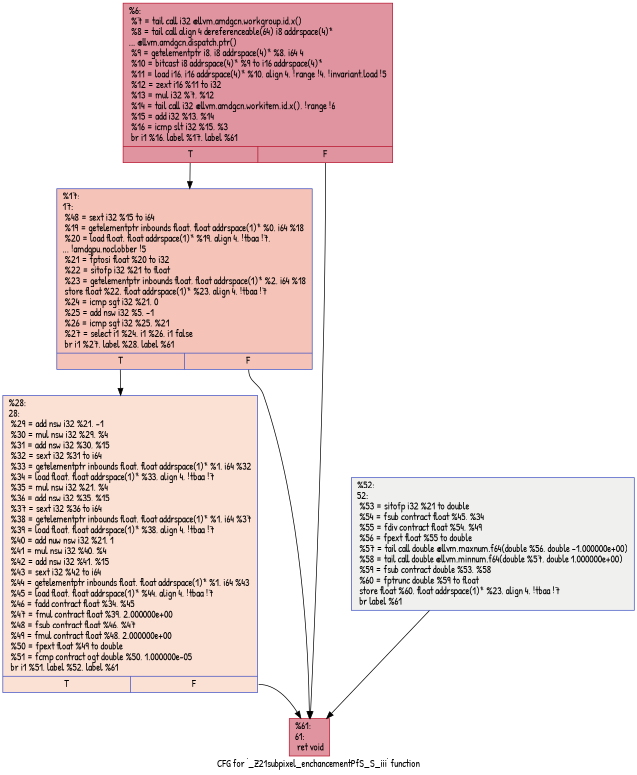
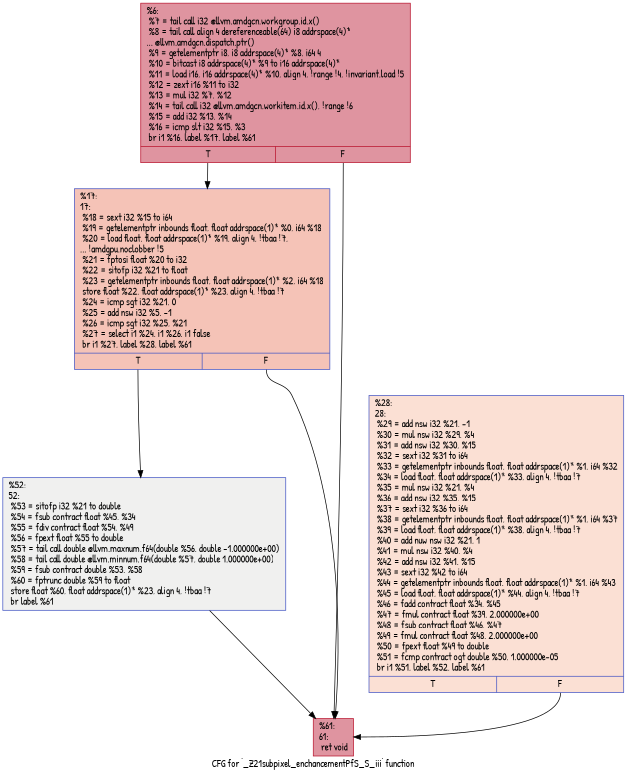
  digraph {
    fontname="Patrick Hand"
    label="CFG for '_Z21subpixel_enchancementPfS_S_iii' function"
    node [color="#3d50c3ff" fillcolor="#b70d2870" fontname="Patrick Hand" shape=record style=filled]
    edge [fontname="Patrick Hand" tailport=s0]
    n1 [color="#b70d28ff" label="{%6:\l  %7 = tail call i32 @llvm.amdgcn.workgroup.id.x()\l  %8 = tail call align 4 dereferenceable(64) i8 addrspace(4)*\l... @llvm.amdgcn.dispatch.ptr()\l  %9 = getelementptr i8, i8 addrspace(4)* %8, i64 4\l  %10 = bitcast i8 addrspace(4)* %9 to i16 addrspace(4)*\l  %11 = load i16, i16 addrspace(4)* %10, align 4, !range !4, !invariant.load !5\l  %12 = zext i16 %11 to i32\l  %13 = mul i32 %7, %12\l  %14 = tail call i32 @llvm.amdgcn.workitem.id.x(), !range !6\l  %15 = add i32 %13, %14\l  %16 = icmp slt i32 %15, %3\l  br i1 %16, label %17, label %61\l|{<s0>T|<s1>F}}"]
-   n2 [fillcolor="#e8765c70" label="{%17:\l17:                                               \l  %48 = sext i32 %15 to i64\l  %19 = getelementptr inbounds float, float addrspace(1)* %0, i64 %18\l  %20 = load float, float addrspace(1)* %19, align 4, !tbaa !7,\l... !amdgpu.noclobber !5\l  %21 = fptosi float %20 to i32\l  %22 = sitofp i32 %21 to float\l  %23 = getelementptr inbounds float, float addrspace(1)* %2, i64 %18\l  store float %22, float addrspace(1)* %23, align 4, !tbaa !7\l  %24 = icmp sgt i32 %21, 0\l  %25 = add nsw i32 %5, -1\l  %26 = icmp sgt i32 %25, %21\l  %27 = select i1 %24, i1 %26, i1 false\l  br i1 %27, label %28, label %61\l|{<s0>T|<s1>F}}"]
+   n2 [fillcolor="#e8765c70" label="{%17:\l17:                                               \l  %18 = sext i32 %15 to i64\l  %19 = getelementptr inbounds float, float addrspace(1)* %0, i64 %18\l  %20 = load float, float addrspace(1)* %19, align 4, !tbaa !7,\l... !amdgpu.noclobber !5\l  %21 = fptosi float %20 to i32\l  %22 = sitofp i32 %21 to float\l  %23 = getelementptr inbounds float, float addrspace(1)* %2, i64 %18\l  store float %22, float addrspace(1)* %23, align 4, !tbaa !7\l  %24 = icmp sgt i32 %21, 0\l  %25 = add nsw i32 %5, -1\l  %26 = icmp sgt i32 %25, %21\l  %27 = select i1 %24, i1 %26, i1 false\l  br i1 %27, label %28, label %61\l|{<s0>T|<s1>F}}"]
    n3 [color="#b70d28ff" label="{%61:\l61:                                               \l  ret void\l}"]
    n4 [fillcolor="#f7b99e70" label="{%28:\l28:                                               \l  %29 = add nsw i32 %21, -1\l  %30 = mul nsw i32 %29, %4\l  %31 = add nsw i32 %30, %15\l  %32 = sext i32 %31 to i64\l  %33 = getelementptr inbounds float, float addrspace(1)* %1, i64 %32\l  %34 = load float, float addrspace(1)* %33, align 4, !tbaa !7\l  %35 = mul nsw i32 %21, %4\l  %36 = add nsw i32 %35, %15\l  %37 = sext i32 %36 to i64\l  %38 = getelementptr inbounds float, float addrspace(1)* %1, i64 %37\l  %39 = load float, float addrspace(1)* %38, align 4, !tbaa !7\l  %40 = add nuw nsw i32 %21, 1\l  %41 = mul nsw i32 %40, %4\l  %42 = add nsw i32 %41, %15\l  %43 = sext i32 %42 to i64\l  %44 = getelementptr inbounds float, float addrspace(1)* %1, i64 %43\l  %45 = load float, float addrspace(1)* %44, align 4, !tbaa !7\l  %46 = fadd contract float %34, %45\l  %47 = fmul contract float %39, 2.000000e+00\l  %48 = fsub contract float %46, %47\l  %49 = fmul contract float %48, 2.000000e+00\l  %50 = fpext float %49 to double\l  %51 = fcmp contract ogt double %50, 1.000000e-05\l  br i1 %51, label %52, label %61\l|{<s0>T|<s1>F}}"]
    n5 [fillcolor="#dedcdb70" label="{%52:\l52:                                               \l  %53 = sitofp i32 %21 to double\l  %54 = fsub contract float %45, %34\l  %55 = fdiv contract float %54, %49\l  %56 = fpext float %55 to double\l  %57 = tail call double @llvm.maxnum.f64(double %56, double -1.000000e+00)\l  %58 = tail call double @llvm.minnum.f64(double %57, double 1.000000e+00)\l  %59 = fsub contract double %53, %58\l  %60 = fptrunc double %59 to float\l  store float %60, float addrspace(1)* %23, align 4, !tbaa !7\l  br label %61\l}"]
    n1 -> n2
    n1 -> n3 [tailport=s1]
    n2 -> n3 [tailport=s1]
-   n2 -> n4
+   n2 -> n5
    n4 -> n3 [tailport=s1]
    n5 -> n3
  }
